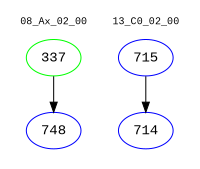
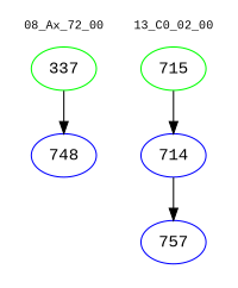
  digraph {
    fontname="Liberation Mono"
    node [color=blue fontname="Liberation Mono"]
    edge [color=black fontname="Liberation Mono"]
    n1 [color=green label=337]
    n2 [label=748]
-   n3 [label=715]
+   n3 [color=green label=715]
    n4 [label=714]
+   n5 [label=757]
    subgraph cluster_1 {
      color=white
      fontsize=10
-     label="08_Ax_02_00"
+     label="08_Ax_72_00"
      n1
      n2
    }
    subgraph cluster_2 {
      color=white
      fontsize=10
      label="13_C0_02_00"
      n3
      n4
+     n5
    }
    n1 -> n2
    n3 -> n4
+   n4 -> n5
  }
